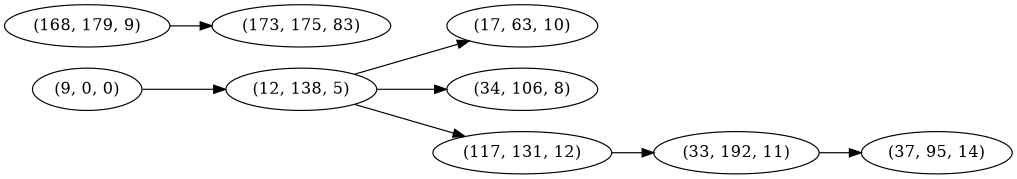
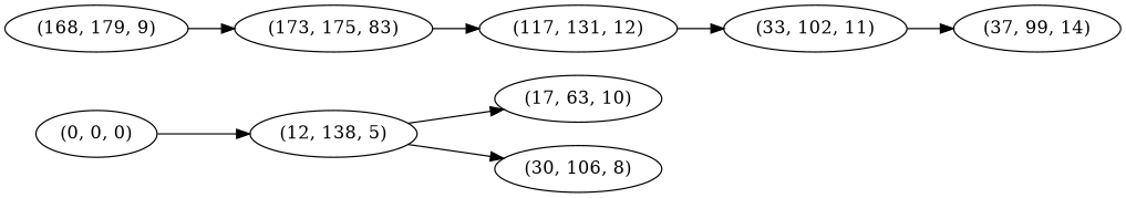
  digraph {
    rankdir=LR
-   "(0, 0, 0)" [label="(9, 0, 0)"]
+   "(0, 0, 0)"
    "(12, 138, 5)"
    n3 [label="(17, 63, 10)"]
-   "(30, 106, 8)" [label="(34, 106, 8)"]
+   "(30, 106, 8)"
    "(117, 131, 12)"
    n6 [label="(173, 175, 83)"]
    "(168, 179, 9)"
-   "(33, 102, 11)" [label="(33, 192, 11)"]
-   "(37, 99, 14)" [label="(37, 95, 14)"]
+   "(33, 102, 11)"
+   "(37, 99, 14)"
    "(0, 0, 0)" -> "(12, 138, 5)"
    "(12, 138, 5)" -> n3
    "(12, 138, 5)" -> "(30, 106, 8)"
-   "(12, 138, 5)" -> "(117, 131, 12)"
+   n6 -> "(117, 131, 12)"
    "(117, 131, 12)" -> "(33, 102, 11)"
    "(168, 179, 9)" -> n6
    "(33, 102, 11)" -> "(37, 99, 14)"
  }
